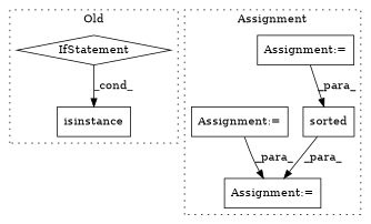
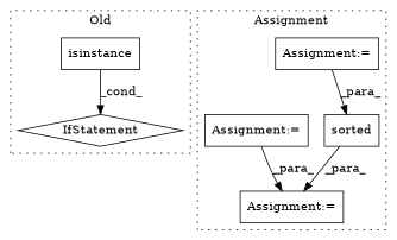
  digraph {
    node [a=7 shape=box]
    n1 [a=32 l="11,1" label=isinstance s="2799,2845"]
    n2 [a=25 l="4,2" label=IfStatement s="2795,2885" shape=diamond]
    n3 [a=32 l="7,1" label=sorted s="3620,3641"]
    n4 [l=12 label="Assignment:=" s=3602]
    n5 [l="71,2" label="Assignment:=" s="2726,2829"]
    n6 [l=27 label="Assignment:=" s=3700]
    subgraph cluster_1 {
      label=Old
      style=dotted
      n1
      n2
    }
    subgraph cluster_2 {
      label=Assignment
      style=dotted
      n3
      n4
      n5
      n6
    }
-   n2 -> n1 [label=_cond_]
+   n1 -> n2 [label=_cond_]
    n3 -> n4 [label=_para_]
    n5 -> n3 [label=_para_]
    n6 -> n4 [label=_para_]
  }
